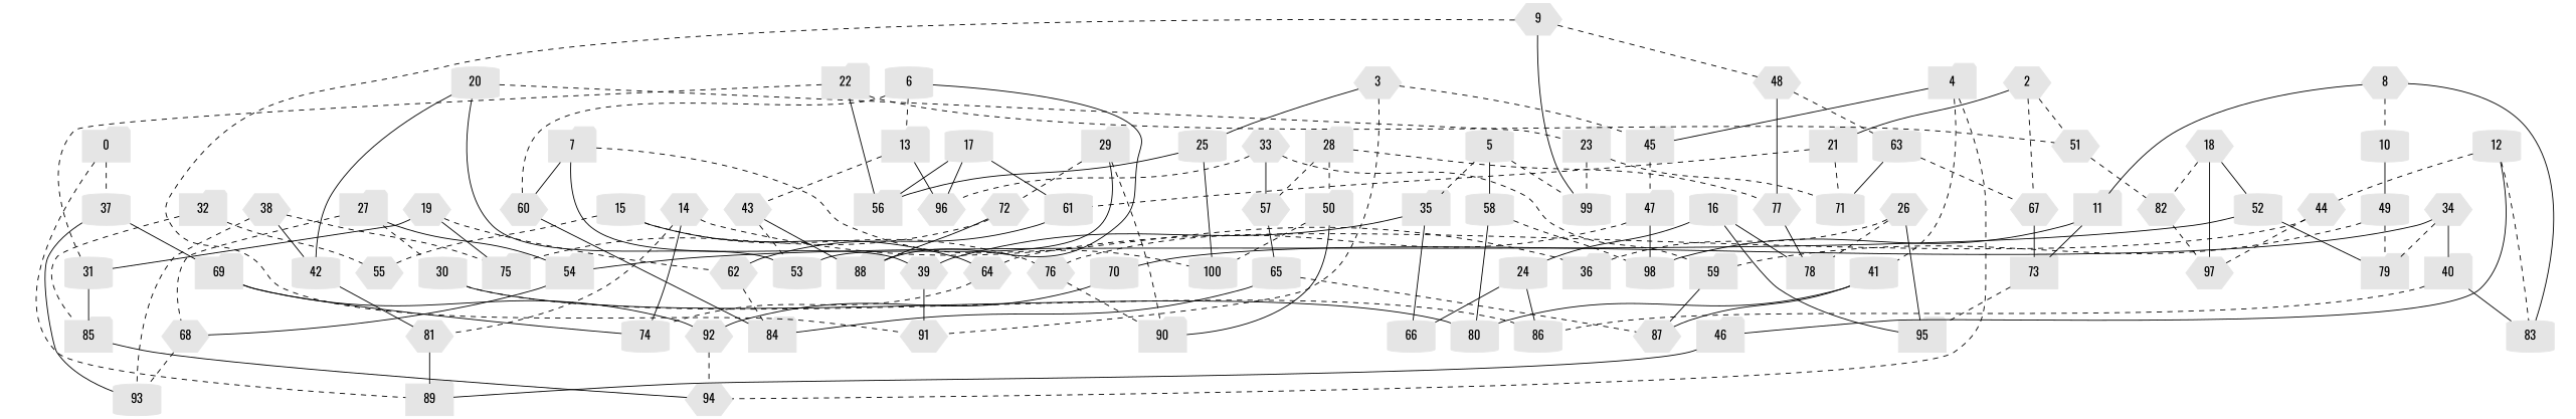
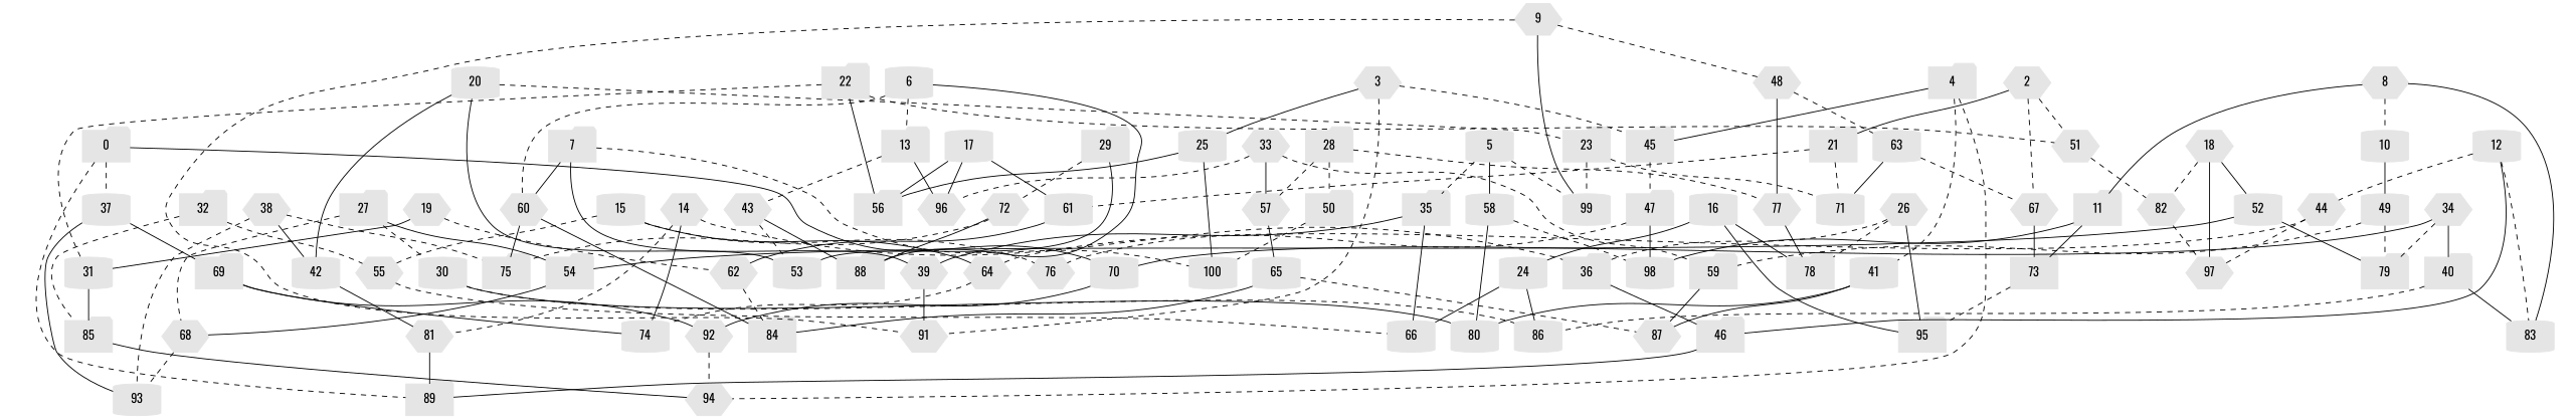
  graph {
    fontname=Oswald
    node [color=gray90 fontname=Oswald shape=hexagon style=filled]
    edge [fontname=Oswald style=solid]
    n1 [label=0 shape=folder]
    37 [shape=cylinder]
    70 [shape=cylinder]
    89 [shape=folder]
    69 [shape=folder]
    93 [shape=cylinder]
    92
    21 [shape=folder]
    2
    51
    67
    61 [shape=cylinder]
    71 [shape=cylinder]
    82
    73 [shape=folder]
    25 [shape=cylinder]
    3
    45 [shape=folder]
    91
    100 [shape=cylinder]
    56 [shape=folder]
    47 [shape=folder]
    4 [shape=folder]
    41 [shape=cylinder]
    94
    80 [shape=cylinder]
    87
    5 [shape=cylinder]
    35 [shape=folder]
    58 [shape=cylinder]
    99 [shape=cylinder]
    39
    66 [shape=cylinder]
    98 [shape=cylinder]
    6 [shape=cylinder]
    13 [shape=folder]
    60
    88 [shape=folder]
    43
    96
    84 [shape=folder]
    7 [shape=folder]
    10 [shape=cylinder]
    8
    11 [shape=folder]
    83 [shape=cylinder]
    49 [shape=cylinder]
    9
    48
    77
    63 [shape=cylinder]
    32 [shape=folder]
    55
    85 [shape=folder]
    59 [shape=folder]
    79 [shape=folder]
    95 [shape=folder]
    12 [shape=cylinder]
    44
    46 [shape=folder]
    64
    97
    53 [shape=cylinder]
    36 [shape=folder]
    14
    74 [shape=cylinder]
    81
    15 [shape=cylinder]
    76
-   90 [shape=folder]
    16 [shape=cylinder]
    24 [shape=cylinder]
    78 [shape=folder]
    86 [shape=cylinder]
    17 [shape=cylinder]
    62
    52 [shape=cylinder]
    18
    54 [shape=folder]
    31 [shape=cylinder]
    19
    75 [shape=folder]
    20 [shape=cylinder]
    23 [shape=folder]
    42 [shape=cylinder]
    22 [shape=folder]
    26
    27 [shape=folder]
    30 [shape=cylinder]
    68
    28 [shape=folder]
    50 [shape=folder]
    57
    65 [shape=cylinder]
    29 [shape=folder]
    72
    33
    34
    40 [shape=folder]
    38
    n1 -- 37 [style=dashed]
+   n1 -- 70
    n1 -- 89 [style=dashed]
    37 -- 69
    37 -- 93
    70 -- 92
    69 -- 92
    69 -- 74
    92 -- 94 [style=dashed]
    21 -- 61 [style=dashed]
    21 -- 71 [style=dashed]
    2 -- 21
    2 -- 51 [style=dashed]
    2 -- 67 [style=dashed]
    51 -- 82 [style=dashed]
    67 -- 73
    61 -- 62
    82 -- 97 [style=dashed]
    73 -- 95 [style=dashed]
    25 -- 100
    25 -- 56
    3 -- 25
    3 -- 45 [style=dashed]
    3 -- 91 [style=dashed]
    45 -- 47 [style=dashed]
    47 -- 98
    47 -- 76 [style=dashed]
    4 -- 45
    4 -- 41 [style=dashed]
    4 -- 94 [style=dashed]
    41 -- 80
    41 -- 87
    5 -- 35 [style=dashed]
    5 -- 58
    5 -- 99 [style=dashed]
    35 -- 39
    35 -- 66
    58 -- 80
    58 -- 98 [style=dashed]
    39 -- 91
    6 -- 13 [style=dashed]
    6 -- 60 [style=dashed]
    6 -- 88
    13 -- 43 [style=dashed]
    13 -- 96
    60 -- 84
    43 -- 88
    43 -- 53 [style=dashed]
    7 -- 100 [style=dashed]
    7 -- 39
    7 -- 60
    10 -- 49
    8 -- 10 [style=dashed]
    8 -- 11
    8 -- 83
    11 -- 73
    11 -- 98
    49 -- 59 [style=dashed]
    49 -- 79 [style=dashed]
    9 -- 91 [style=dashed]
    9 -- 99
    9 -- 48 [style=dashed]
    48 -- 77
    48 -- 63 [style=dashed]
    77 -- 78
    63 -- 67 [style=dashed]
    63 -- 71
    32 -- 55 [style=dashed]
    32 -- 85 [style=dashed]
+   55 -- 66 [style=dashed]
    85 -- 94
    59 -- 87
    12 -- 83 [style=dashed]
    12 -- 44 [style=dashed]
    12 -- 46
    44 -- 64 [style=dashed]
    44 -- 97 [style=dashed]
    46 -- 89
    64 -- 74 [style=dashed]
+   36 -- 46
    14 -- 36 [style=dashed]
    14 -- 74
    14 -- 81 [style=dashed]
    81 -- 89
    15 -- 55 [style=dashed]
    15 -- 64
    15 -- 76 [style=dashed]
-   76 -- 90 [style=dashed]
    16 -- 95
    16 -- 24
    16 -- 78
    24 -- 66
    24 -- 86
    17 -- 61
    17 -- 56
    17 -- 96
    62 -- 84 [style=dashed]
    52 -- 79
    52 -- 54
    18 -- 82 [style=dashed]
    18 -- 97
    18 -- 52
    54 -- 68
    31 -- 85
    19 -- 62 [style=dashed]
    19 -- 31
-   19 -- 75
+   60 -- 75
    20 -- 53
    20 -- 23 [style=dashed]
    20 -- 42
    23 -- 71 [style=dashed]
    23 -- 99 [style=dashed]
    42 -- 81
    22 -- 51 [style=dashed]
    22 -- 56
    22 -- 31 [style=dashed]
    26 -- 95
    26 -- 36 [style=dashed]
    26 -- 78 [style=dashed]
    27 -- 54
    27 -- 30 [style=dashed]
    27 -- 68 [style=dashed]
    30 -- 80
    30 -- 86 [style=dashed]
    68 -- 93 [style=dashed]
    28 -- 77 [style=dashed]
    28 -- 50 [style=dashed]
    28 -- 57 [style=dashed]
    50 -- 100 [style=dashed]
-   50 -- 90
    57 -- 65
    65 -- 87 [style=dashed]
    65 -- 84
    29 -- 53
-   29 -- 90 [style=dashed]
    29 -- 72 [style=dashed]
    72 -- 88
    72 -- 75 [style=dashed]
    33 -- 96 [style=dashed]
    33 -- 59 [style=dashed]
    33 -- 57
    34 -- 70
    34 -- 79 [style=dashed]
    34 -- 40
    40 -- 83
    40 -- 86 [style=dashed]
    38 -- 93 [style=dashed]
    38 -- 75 [style=dashed]
    38 -- 42
  }
